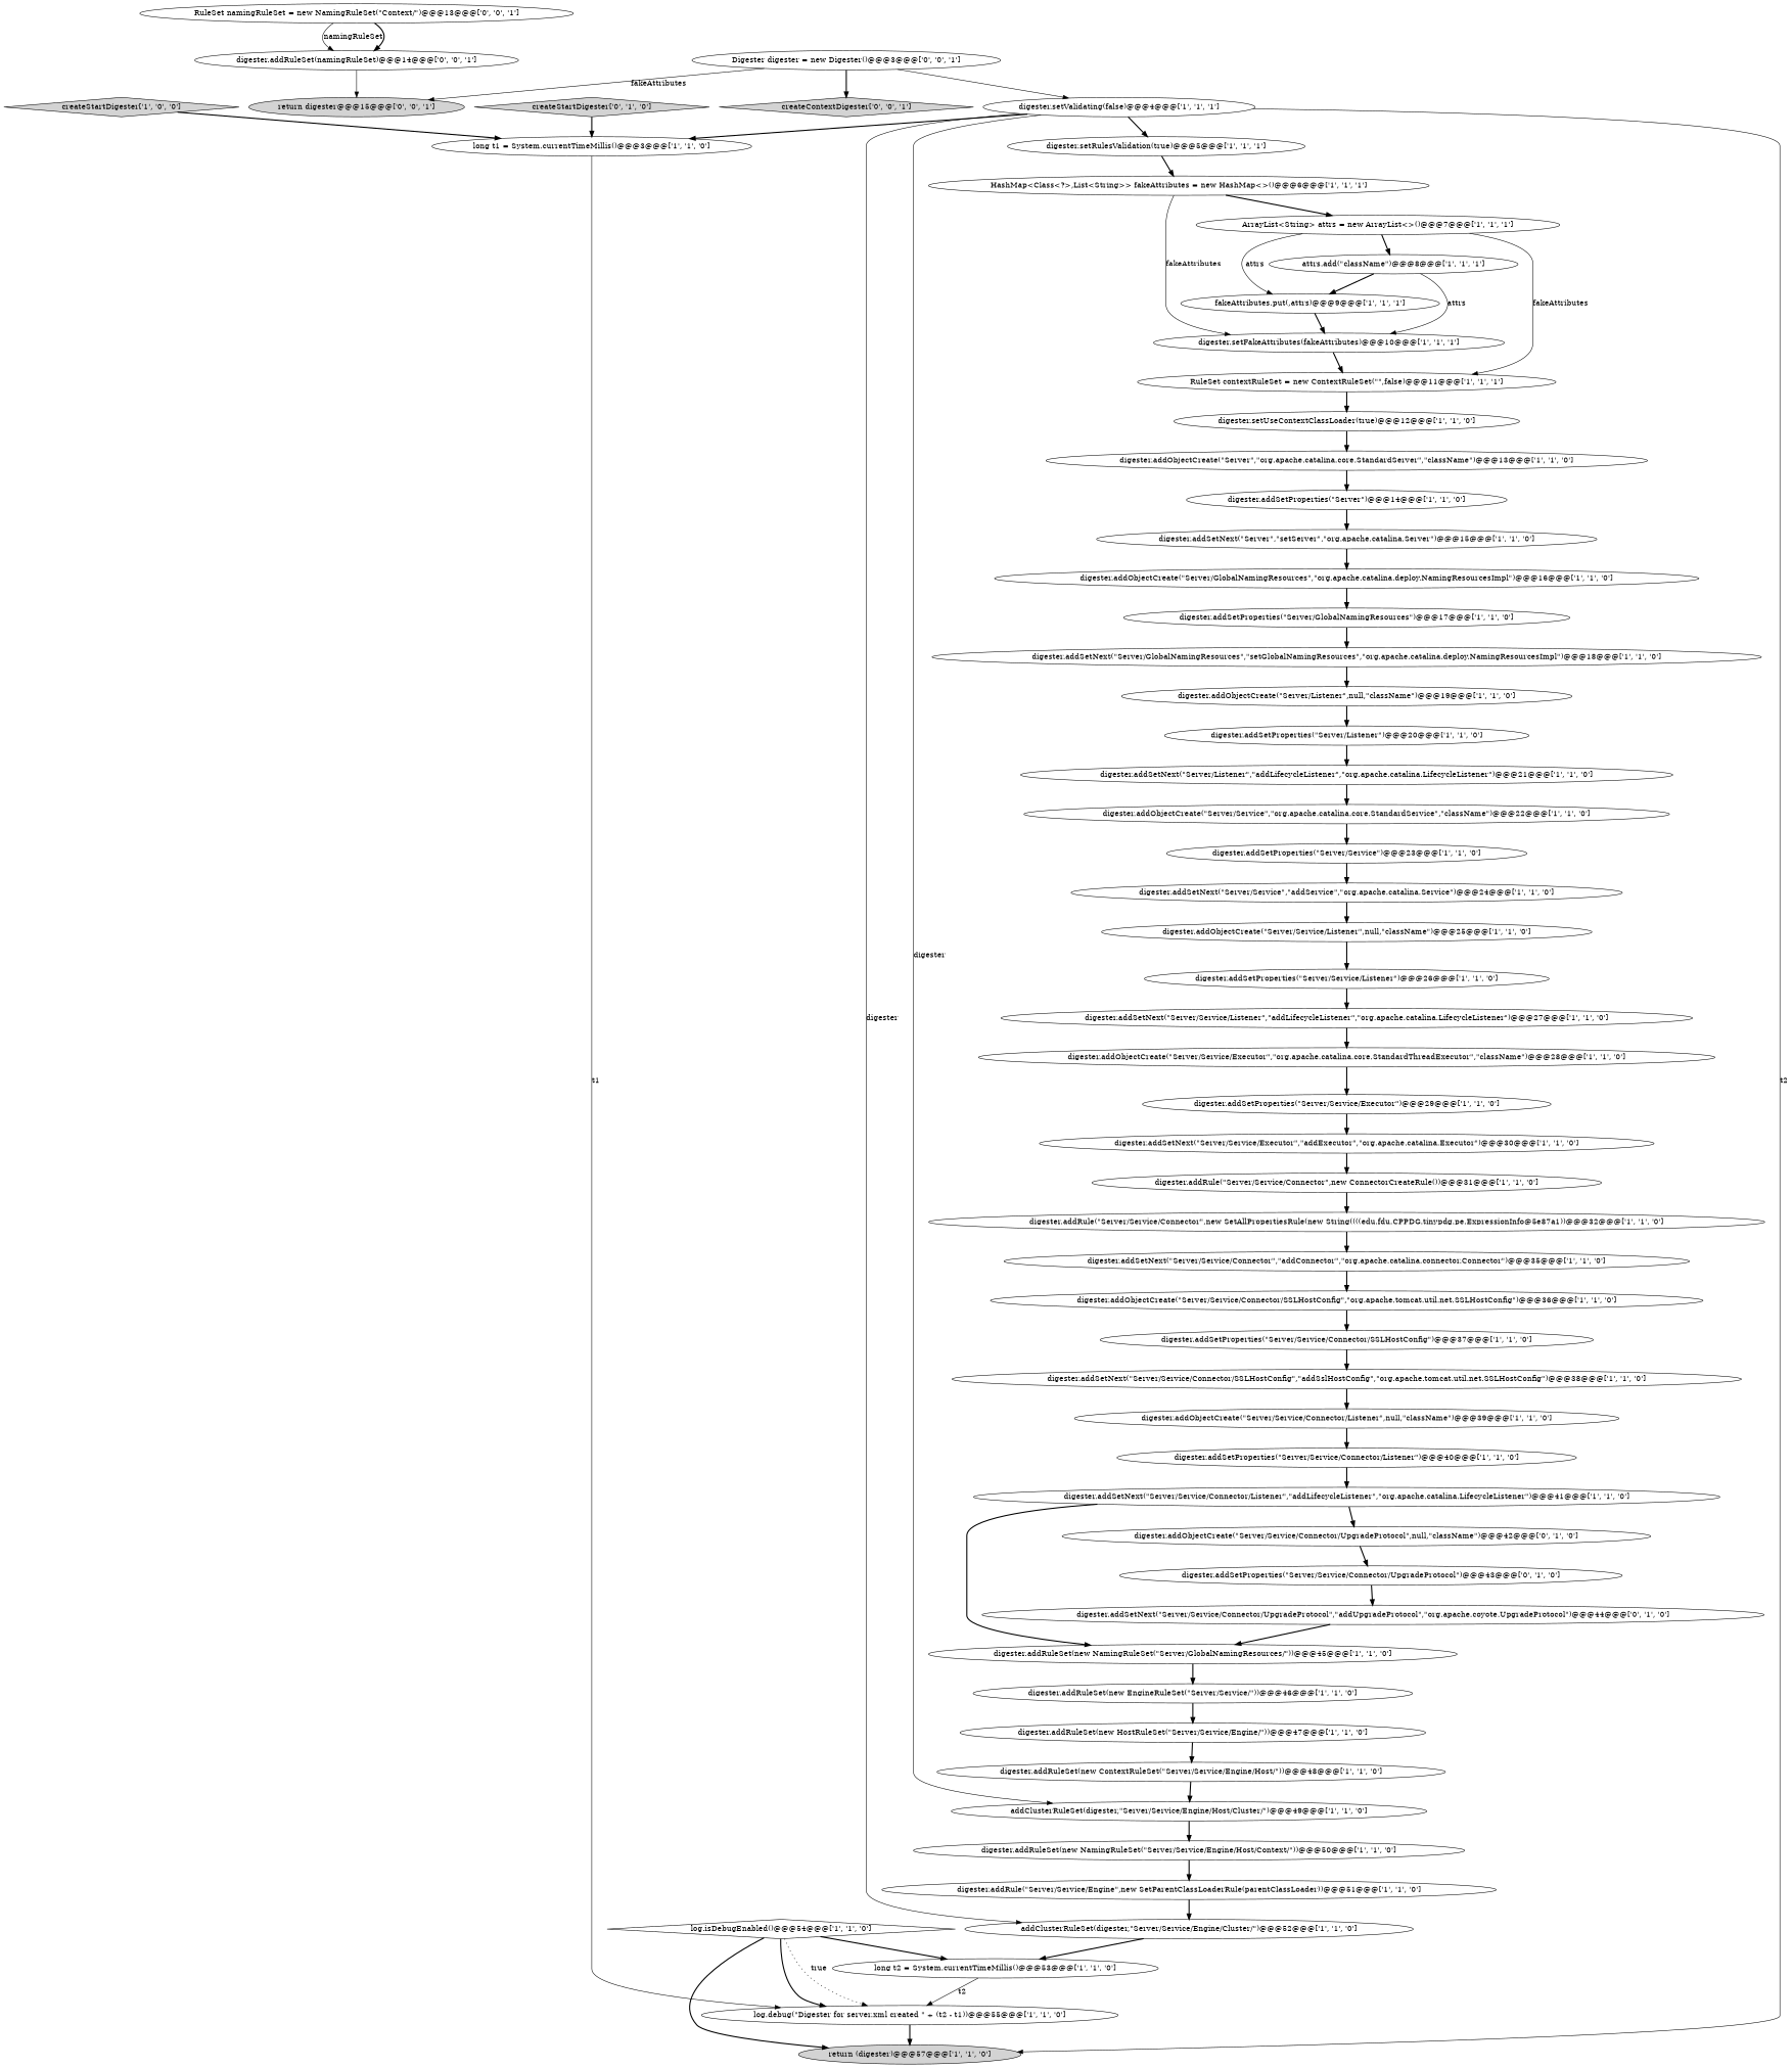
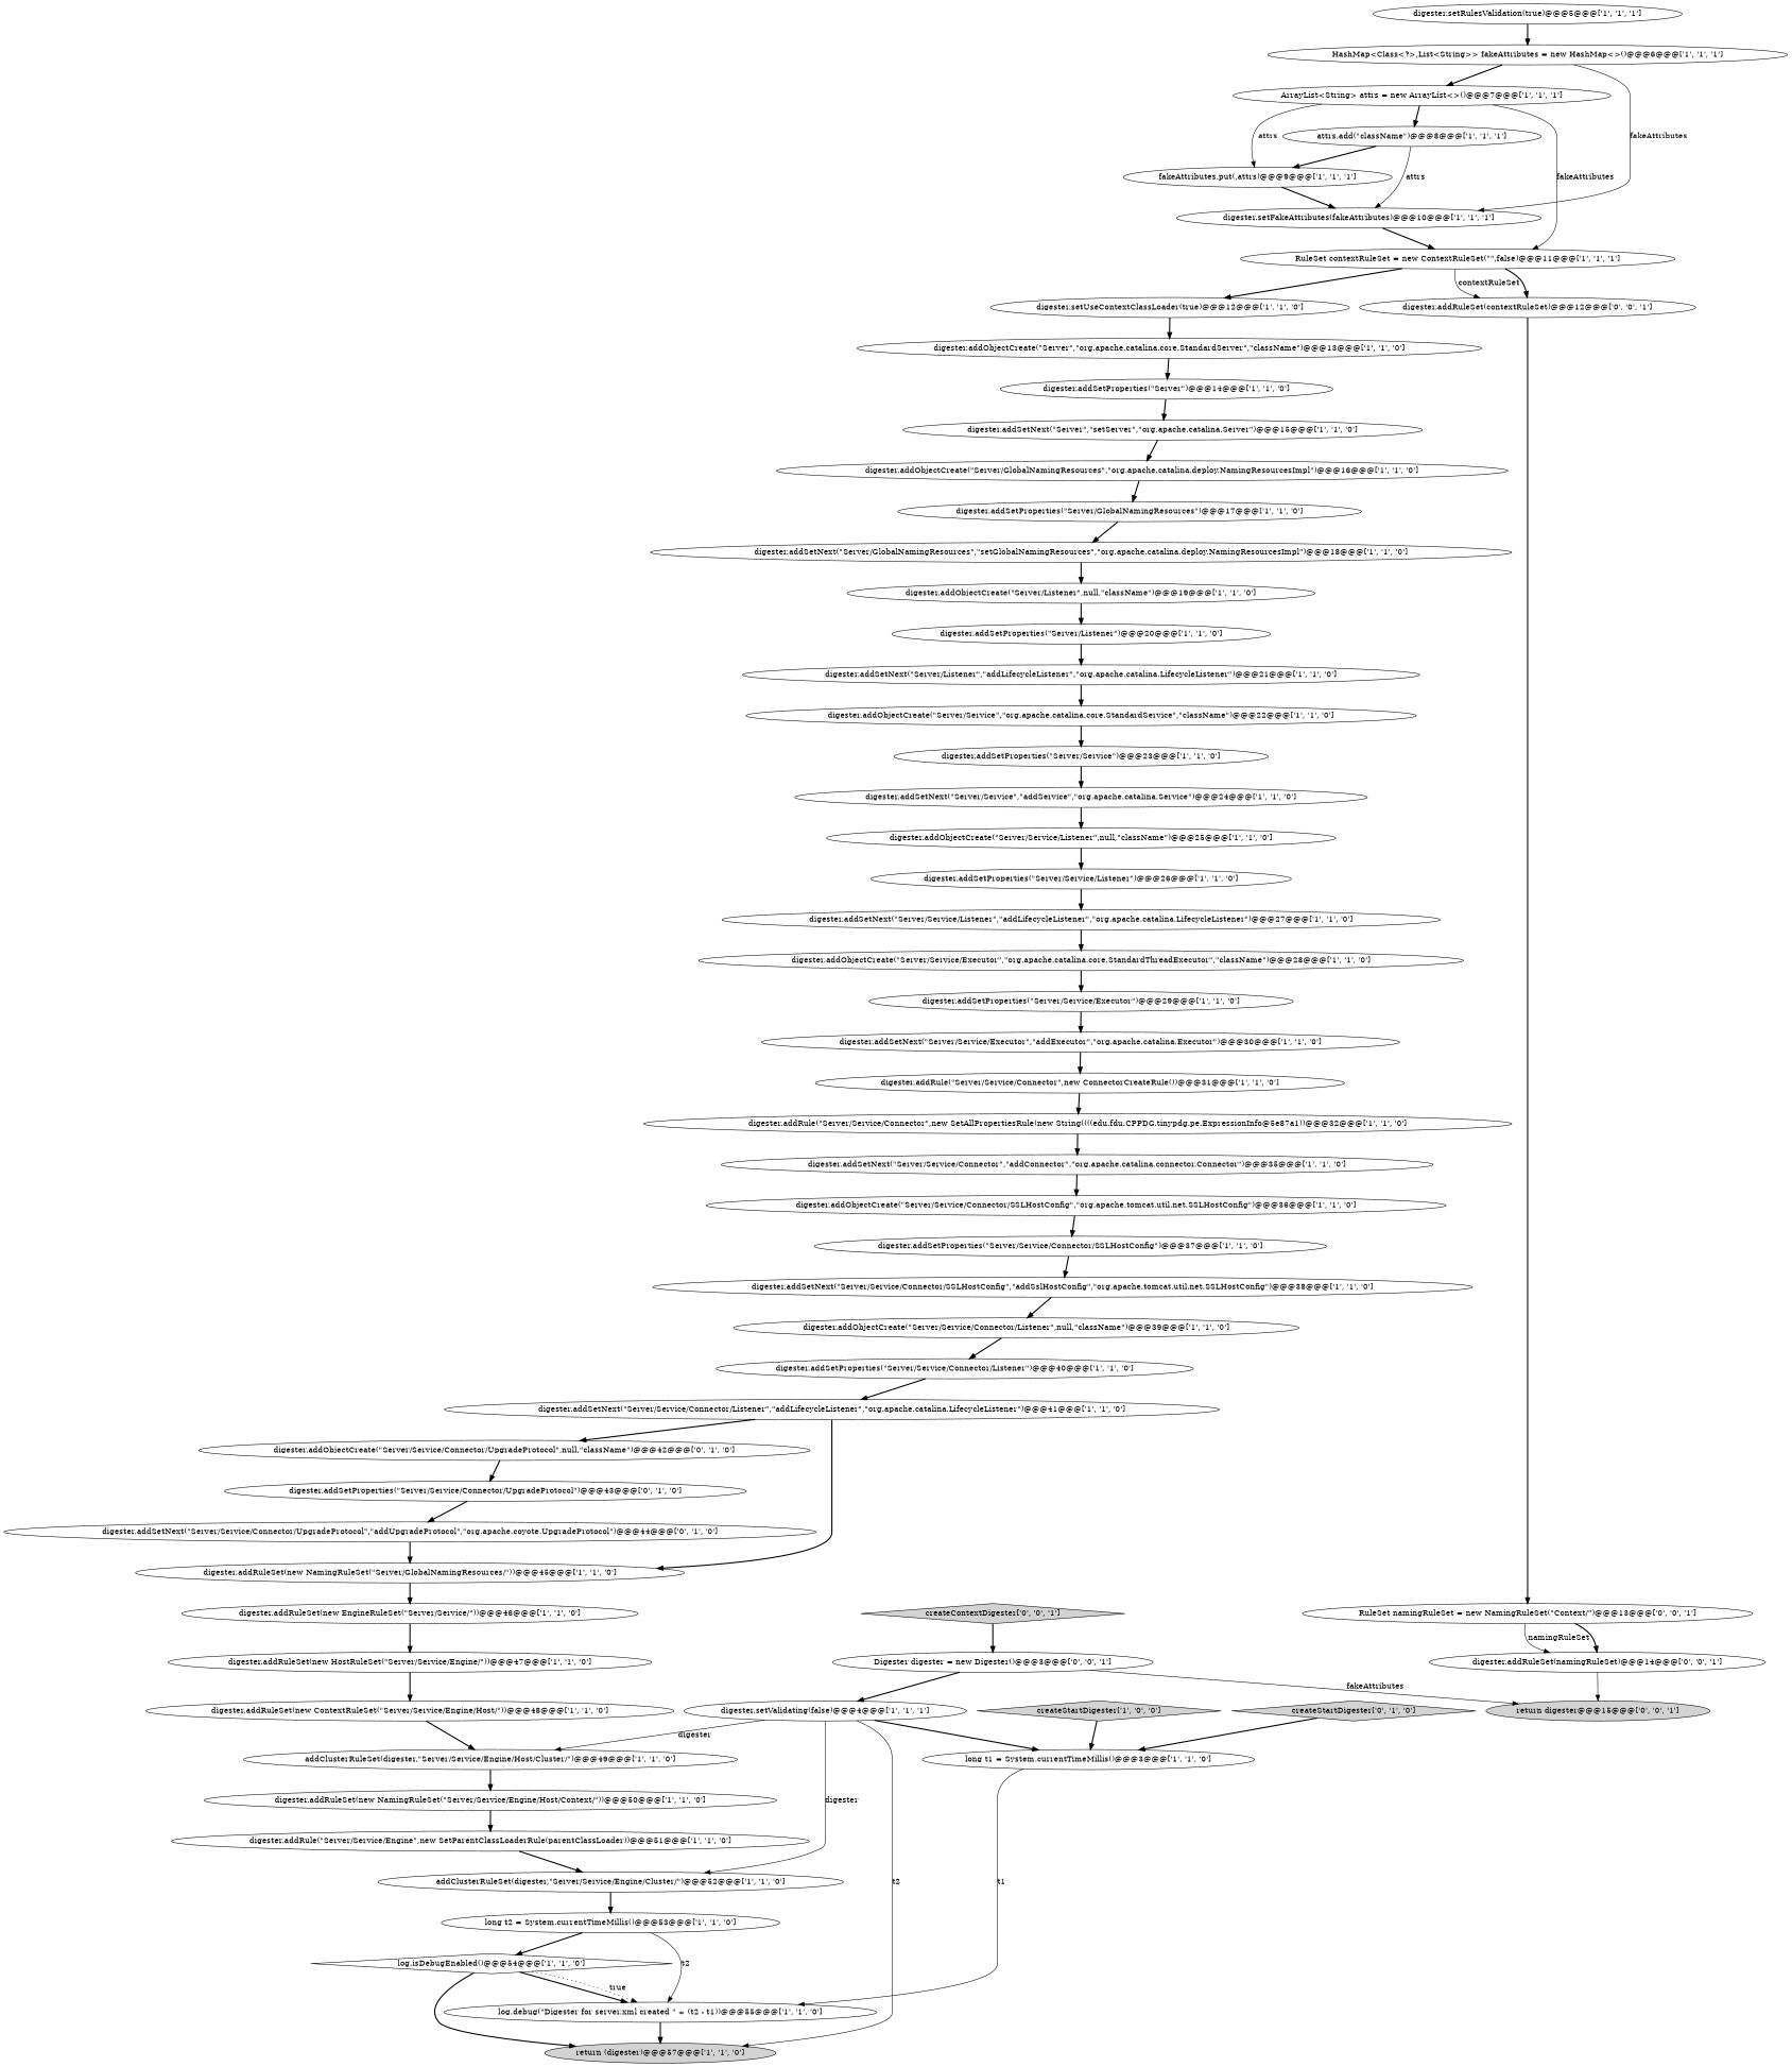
  digraph {
    node [fillcolor=white shape=ellipse style=filled]
    edge [style=bold]
    n1 [label="digester.addSetProperties(\"Server/Service/Connector/SSLHostConfig\")@@@37@@@['1', '1', '0']"]
    n2 [label="digester.addSetNext(\"Server/Service/Connector/SSLHostConfig\",\"addSslHostConfig\",\"org.apache.tomcat.util.net.SSLHostConfig\")@@@38@@@['1', '1', '0']"]
    n3 [label="digester.addObjectCreate(\"Server/Service/Connector/Listener\",null,\"className\")@@@39@@@['1', '1', '0']"]
    n4 [label="digester.addSetProperties(\"Server/Service/Connector/Listener\")@@@40@@@['1', '1', '0']"]
    n5 [label="digester.addSetNext(\"Server/Service/Connector/Listener\",\"addLifecycleListener\",\"org.apache.catalina.LifecycleListener\")@@@41@@@['1', '1', '0']"]
    n6 [label="digester.addSetProperties(\"Server/Service/Listener\")@@@26@@@['1', '1', '0']"]
    n7 [label="digester.addSetNext(\"Server/Service/Listener\",\"addLifecycleListener\",\"org.apache.catalina.LifecycleListener\")@@@27@@@['1', '1', '0']"]
    n8 [label="digester.addObjectCreate(\"Server/Service/Executor\",\"org.apache.catalina.core.StandardThreadExecutor\",\"className\")@@@28@@@['1', '1', '0']"]
    n9 [label="digester.addRule(\"Server/Service/Connector\",new SetAllPropertiesRule(new String((((edu.fdu.CPPDG.tinypdg.pe.ExpressionInfo@5e87a1))@@@32@@@['1', '1', '0']"]
    n10 [label="digester.addSetNext(\"Server/Service/Connector\",\"addConnector\",\"org.apache.catalina.connector.Connector\")@@@35@@@['1', '1', '0']"]
    n11 [label="digester.addObjectCreate(\"Server/Service/Connector/SSLHostConfig\",\"org.apache.tomcat.util.net.SSLHostConfig\")@@@36@@@['1', '1', '0']"]
    n12 [label="digester.addRule(\"Server/Service/Engine\",new SetParentClassLoaderRule(parentClassLoader))@@@51@@@['1', '1', '0']"]
    n13 [label="addClusterRuleSet(digester,\"Server/Service/Engine/Cluster/\")@@@52@@@['1', '1', '0']"]
    n14 [label="long t2 = System.currentTimeMillis()@@@53@@@['1', '1', '0']"]
    n15 [label="digester.addSetNext(\"Server/GlobalNamingResources\",\"setGlobalNamingResources\",\"org.apache.catalina.deploy.NamingResourcesImpl\")@@@18@@@['1', '1', '0']"]
    n16 [label="digester.addObjectCreate(\"Server/Listener\",null,\"className\")@@@19@@@['1', '1', '0']"]
    n17 [label="digester.addSetProperties(\"Server/Listener\")@@@20@@@['1', '1', '0']"]
    n18 [label="digester.addObjectCreate(\"Server/Service/Connector/UpgradeProtocol\",null,\"className\")@@@42@@@['0', '1', '0']"]
    n19 [label="digester.addRuleSet(new NamingRuleSet(\"Server/GlobalNamingResources/\"))@@@45@@@['1', '1', '0']"]
    n20 [label="digester.addObjectCreate(\"Server/GlobalNamingResources\",\"org.apache.catalina.deploy.NamingResourcesImpl\")@@@16@@@['1', '1', '0']"]
    n21 [label="digester.addSetProperties(\"Server/GlobalNamingResources\")@@@17@@@['1', '1', '0']"]
    n22 [label="digester.addRuleSet(new EngineRuleSet(\"Server/Service/\"))@@@46@@@['1', '1', '0']"]
    n23 [label="digester.addRuleSet(new HostRuleSet(\"Server/Service/Engine/\"))@@@47@@@['1', '1', '0']"]
    n24 [label="digester.addRuleSet(new ContextRuleSet(\"Server/Service/Engine/Host/\"))@@@48@@@['1', '1', '0']"]
    n25 [label="digester.addSetNext(\"Server/Listener\",\"addLifecycleListener\",\"org.apache.catalina.LifecycleListener\")@@@21@@@['1', '1', '0']"]
    n26 [label="digester.addObjectCreate(\"Server/Service\",\"org.apache.catalina.core.StandardService\",\"className\")@@@22@@@['1', '1', '0']"]
    n27 [label="digester.setUseContextClassLoader(true)@@@12@@@['1', '1', '0']"]
    n28 [label="digester.addObjectCreate(\"Server\",\"org.apache.catalina.core.StandardServer\",\"className\")@@@13@@@['1', '1', '0']"]
    n29 [label="digester.addSetProperties(\"Server\")@@@14@@@['1', '1', '0']"]
    n30 [label="digester.addSetProperties(\"Server/Service/Executor\")@@@29@@@['1', '1', '0']"]
    n31 [label="digester.addSetNext(\"Server/Service/Executor\",\"addExecutor\",\"org.apache.catalina.Executor\")@@@30@@@['1', '1', '0']"]
    n32 [label="digester.addSetProperties(\"Server/Service/Connector/UpgradeProtocol\")@@@43@@@['0', '1', '0']"]
    n33 [label="digester.addSetNext(\"Server/Service/Connector/UpgradeProtocol\",\"addUpgradeProtocol\",\"org.apache.coyote.UpgradeProtocol\")@@@44@@@['0', '1', '0']"]
    n34 [label="log.isDebugEnabled()@@@54@@@['1', '1', '0']" shape=diamond]
    n35 [label="log.debug(\"Digester for server.xml created \" + (t2 - t1))@@@55@@@['1', '1', '0']"]
    n36 [fillcolor=lightgray label="return (digester)@@@57@@@['1', '1', '0']"]
    n37 [label="Digester digester = new Digester()@@@3@@@['0', '0', '1']"]
    n38 [fillcolor=lightgray label="return digester@@@15@@@['0', '0', '1']"]
    n39 [label="digester.setValidating(false)@@@4@@@['1', '1', '1']"]
    n40 [label="long t1 = System.currentTimeMillis()@@@3@@@['1', '1', '0']"]
    n41 [label="addClusterRuleSet(digester,\"Server/Service/Engine/Host/Cluster/\")@@@49@@@['1', '1', '0']"]
    n42 [label="digester.setRulesValidation(true)@@@5@@@['1', '1', '1']"]
    n43 [fillcolor=lightgray label="createStartDigester['1', '0', '0']" shape=diamond]
    n44 [label="digester.addObjectCreate(\"Server/Service/Listener\",null,\"className\")@@@25@@@['1', '1', '0']"]
    n45 [fillcolor=lightgray label="createContextDigester['0', '0', '1']" shape=diamond]
    n46 [label="digester.addRuleSet(new NamingRuleSet(\"Server/Service/Engine/Host/Context/\"))@@@50@@@['1', '1', '0']"]
    n47 [label="RuleSet contextRuleSet = new ContextRuleSet(\"\",false)@@@11@@@['1', '1', '1']"]
+   n48 [label="digester.addRuleSet(contextRuleSet)@@@12@@@['0', '0', '1']"]
    n49 [label="RuleSet namingRuleSet = new NamingRuleSet(\"Context/\")@@@13@@@['0', '0', '1']"]
    n50 [label="digester.addRule(\"Server/Service/Connector\",new ConnectorCreateRule())@@@31@@@['1', '1', '0']"]
    n51 [label="digester.addSetNext(\"Server/Service\",\"addService\",\"org.apache.catalina.Service\")@@@24@@@['1', '1', '0']"]
    n52 [label="attrs.add(\"className\")@@@8@@@['1', '1', '1']"]
    n53 [label="fakeAttributes.put(,attrs)@@@9@@@['1', '1', '1']"]
    n54 [label="digester.setFakeAttributes(fakeAttributes)@@@10@@@['1', '1', '1']"]
    n55 [label="digester.addRuleSet(namingRuleSet)@@@14@@@['0', '0', '1']"]
    n56 [label="digester.addSetNext(\"Server\",\"setServer\",\"org.apache.catalina.Server\")@@@15@@@['1', '1', '0']"]
    n57 [label="digester.addSetProperties(\"Server/Service\")@@@23@@@['1', '1', '0']"]
    n58 [label="HashMap<Class<?>,List<String>> fakeAttributes = new HashMap<>()@@@6@@@['1', '1', '1']"]
    n59 [label="ArrayList<String> attrs = new ArrayList<>()@@@7@@@['1', '1', '1']"]
    n60 [fillcolor=lightgray label="createStartDigester['0', '1', '0']" shape=diamond]
    n1 -> n2
    n2 -> n3
    n3 -> n4
    n4 -> n5
    n5 -> n18
    n5 -> n19
    n6 -> n7
    n7 -> n8
    n8 -> n30
    n9 -> n10
    n10 -> n11
    n11 -> n1
    n12 -> n13
    n13 -> n14
-   n34 -> n14
+   n14 -> n34
    n14 -> n35 [label=t2 style=solid]
    n15 -> n16
    n16 -> n17
    n17 -> n25
    n18 -> n32
    n19 -> n22
    n20 -> n21
    n21 -> n15
    n22 -> n23
    n23 -> n24
    n24 -> n41
    n25 -> n26
    n26 -> n57
    n27 -> n28
    n28 -> n29
    n29 -> n56
    n30 -> n31
    n31 -> n50
    n32 -> n33
    n33 -> n19
    n34 -> n35
    n34 -> n35 [label=true style=dotted]
    n34 -> n36
    n35 -> n36
    n37 -> n38 [label=fakeAttributes style=solid]
-   n37 -> n39 [style=solid]
+   n37 -> n39
    n39 -> n13 [label=digester style=solid]
    n39 -> n36 [label=t2 style=solid]
    n39 -> n40
    n39 -> n41 [label=digester style=solid]
-   n39 -> n42
    n40 -> n35 [label=t1 style=solid]
    n41 -> n46
    n42 -> n58
    n43 -> n40
    n44 -> n6
-   n37 -> n45
+   n45 -> n37
    n46 -> n12
    n47 -> n27
+   n47 -> n48 [label=contextRuleSet style=solid]
+   n47 -> n48
+   n48 -> n49
    n49 -> n55 [label=namingRuleSet style=solid]
    n49 -> n55
    n50 -> n9
    n51 -> n44
    n52 -> n53
    n52 -> n54 [label=attrs style=solid]
    n53 -> n54
    n54 -> n47
    n55 -> n38 [style=solid]
    n56 -> n20
    n57 -> n51
    n58 -> n54 [label=fakeAttributes style=solid]
    n58 -> n59
    n59 -> n47 [label=fakeAttributes style=solid]
    n59 -> n52
    n59 -> n53 [label=attrs style=solid]
    n60 -> n40
  }
